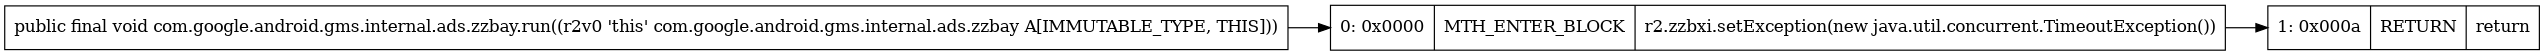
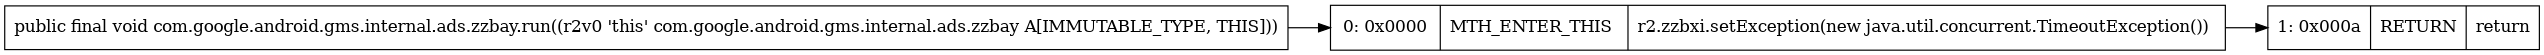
  digraph {
    rankdir=LR
    node [shape=record]
-   n1 [label="{0\:\ 0x0000|MTH_ENTER_BLOCK\l|r2.zzbxi.setException(new java.util.concurrent.TimeoutException())\l}"]
+   n1 [label="{0\:\ 0x0000|MTH_ENTER_THIS\l|r2.zzbxi.setException(new java.util.concurrent.TimeoutException())\l}"]
    n2 [label="{1\:\ 0x000a|RETURN\l|return\l}"]
    n3 [label="{public final void com.google.android.gms.internal.ads.zzbay.run((r2v0 'this' com.google.android.gms.internal.ads.zzbay A[IMMUTABLE_TYPE, THIS])) }"]
    n1 -> n2
    n3 -> n1
  }
